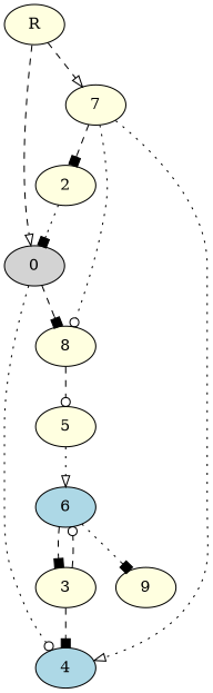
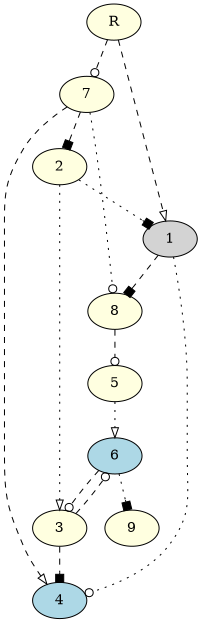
  digraph {
    node [fillcolor=lightyellow style=filled]
    edge [arrowhead=box style=dashed]
-   1 [fillcolor=lightgrey label=0]
+   1 [fillcolor=lightgrey]
    4 [fillcolor=lightblue]
    8
    5
    2
    3
    6 [fillcolor=lightblue]
    9
    7
    R
    1 -> 4 [arrowhead=odot style=dotted]
    1 -> 8
    8 -> 5 [arrowhead=odot]
    5 -> 6 [arrowhead=onormal style=dotted]
    2 -> 1 [style=dotted]
+   2 -> 3 [arrowhead=onormal style=dotted]
    3 -> 4
    3 -> 6 [arrowhead=odot]
-   6 -> 3
+   6 -> 3 [arrowhead=odot]
    6 -> 9 [style=dotted]
-   7 -> 4 [arrowhead=onormal style=dotted]
+   7 -> 4 [arrowhead=onormal]
    7 -> 8 [arrowhead=odot style=dotted]
    7 -> 2
    R -> 1 [arrowhead=onormal]
-   R -> 7 [arrowhead=onormal]
+   R -> 7 [arrowhead=odot]
  }
